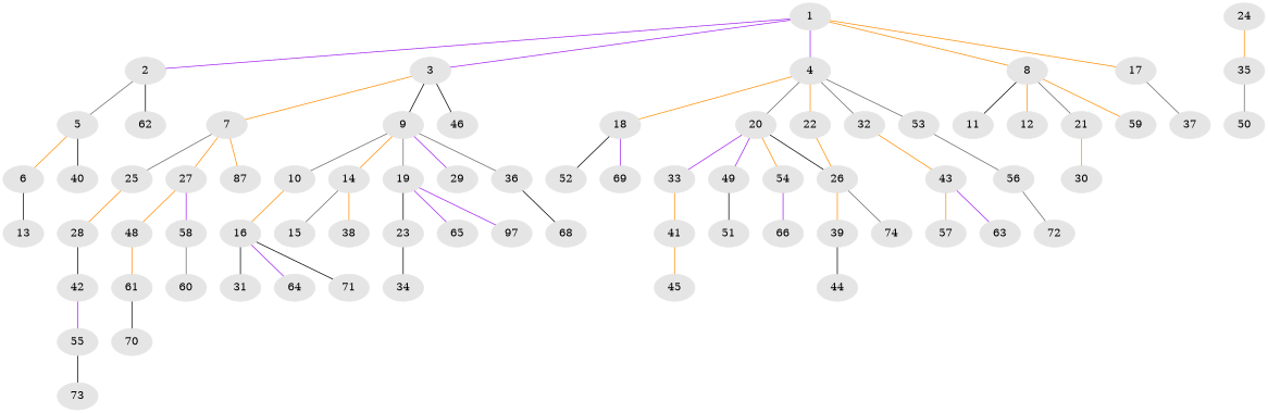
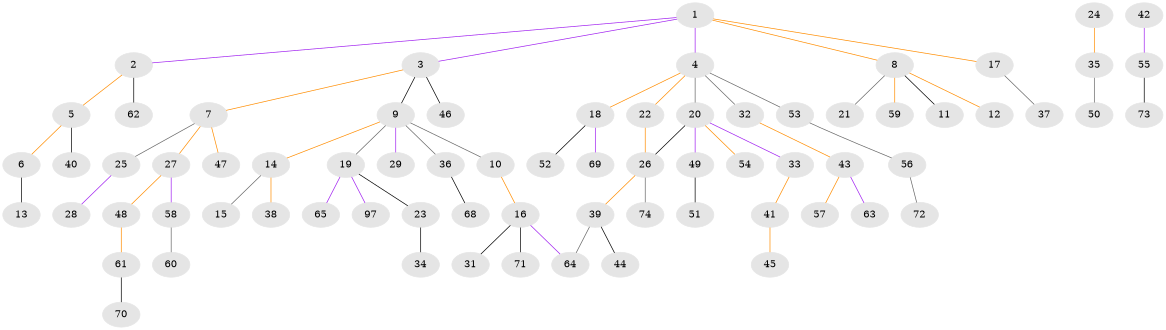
  graph {
    node [color=gray90 style=filled]
    edge [color=darkorange]
    1
    2
    3
    4
    8
    17
    5
    62
    7
    9
    46
    18
    20
    22
    32
    53
    11
    12
    21
    59
    37
    6
    40
    25
    27
-   47 [label=87]
+   47
    10
    14
    19
    29
    36
    52
    69
    33
    49
    54
    26
    43
    56
    13
    28
    48
    58
-   30
    16
    15
    38
    23
    65
    n50 [label=97]
    68
    31
    64
    71
    34
    24
    35
    41
    51
-   66
    39
    74
    50
    42
    44
    61
    60
    55
    57
    63
    45
    73
    70
    72
    1 -- 2 [color=purple]
    1 -- 3 [color=purple]
    1 -- 4 [color=purple]
    1 -- 8
    1 -- 17
-   2 -- 5 [color=gray40]
+   2 -- 5
    2 -- 62 [color=black]
    3 -- 7
    3 -- 9 [color=black]
    3 -- 46 [color=black]
    4 -- 18
    4 -- 20 [color=gray40]
    4 -- 22
    4 -- 32 [color=gray40]
    4 -- 53 [color=gray40]
    8 -- 11 [color=black]
    8 -- 12
    8 -- 21 [color=gray40]
    8 -- 59
    17 -- 37 [color=gray40]
    5 -- 6
    5 -- 40 [color=black]
    7 -- 25 [color=gray40]
    7 -- 27
    7 -- 47
    9 -- 10 [color=gray40]
    9 -- 14
    9 -- 19 [color=gray40]
    9 -- 29 [color=purple]
    9 -- 36 [color=gray40]
    18 -- 52 [color=black]
    18 -- 69 [color=purple]
    20 -- 33 [color=purple]
    20 -- 49 [color=purple]
    20 -- 54
    20 -- 26 [color=black]
    22 -- 26
    32 -- 43
    53 -- 56 [color=gray40]
-   21 -- 30
    6 -- 13 [color=black]
-   25 -- 28
+   25 -- 28 [color=purple]
    27 -- 48
    27 -- 58 [color=purple]
    10 -- 16
    14 -- 15 [color=gray40]
    14 -- 38
    19 -- 23 [color=black]
    19 -- 65 [color=purple]
    19 -- n50 [color=purple]
    36 -- 68 [color=black]
    33 -- 41
    49 -- 51 [color=black]
-   54 -- 66 [color=purple]
    26 -- 39
    26 -- 74 [color=gray40]
    43 -- 57
    43 -- 63 [color=purple]
    56 -- 72 [color=gray40]
-   28 -- 42 [color=black]
    48 -- 61
    58 -- 60 [color=gray40]
    16 -- 31 [color=black]
    16 -- 64 [color=purple]
    16 -- 71 [color=black]
    23 -- 34 [color=black]
    24 -- 35
    35 -- 50 [color=gray40]
    41 -- 45
+   39 -- 64 [color=gray40]
    39 -- 44 [color=black]
    42 -- 55 [color=purple]
    61 -- 70 [color=black]
    55 -- 73 [color=black]
  }
